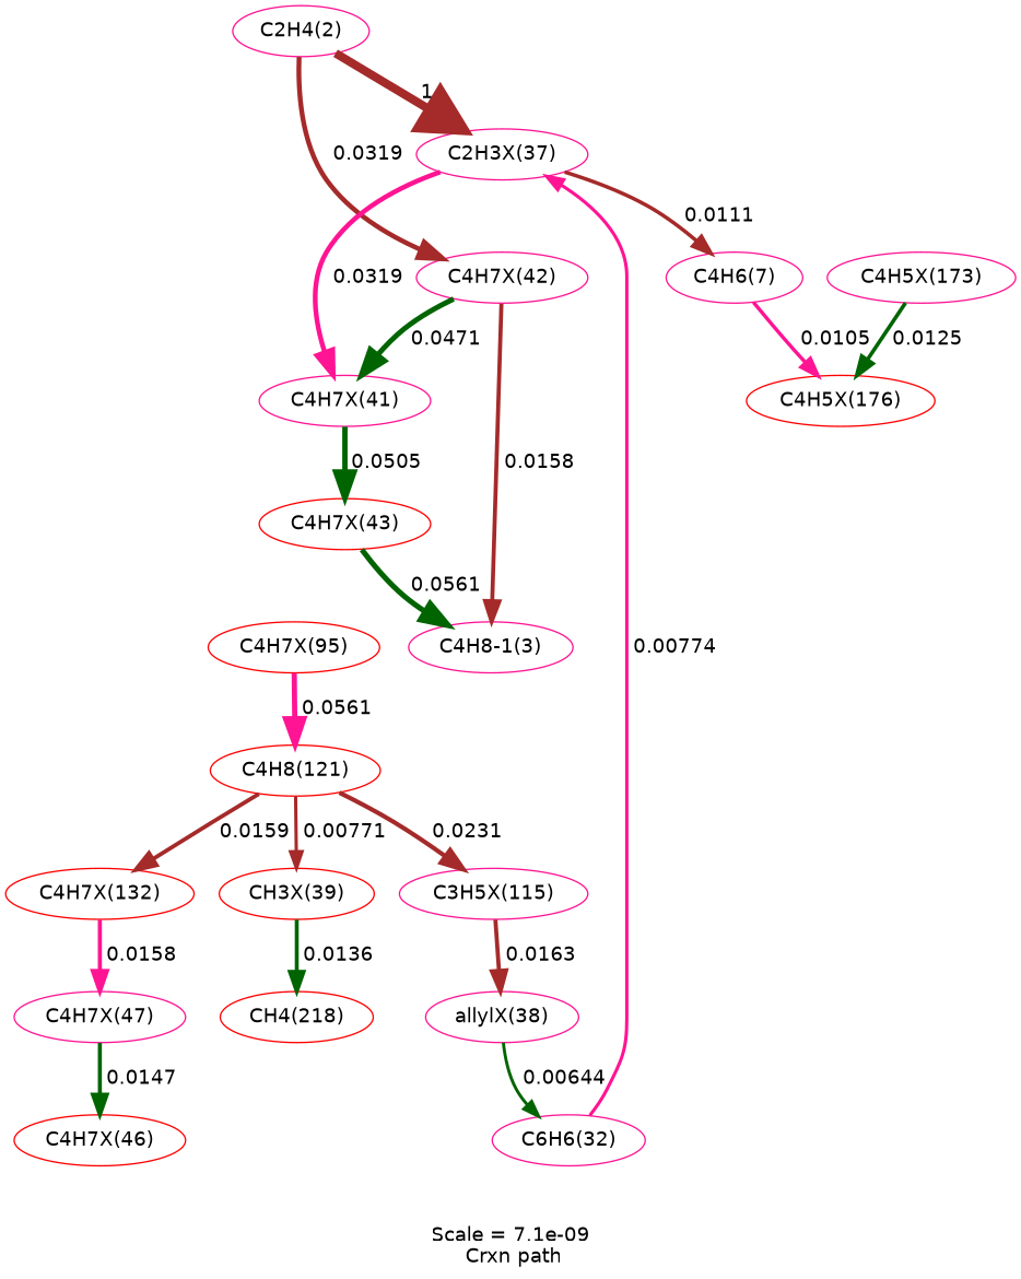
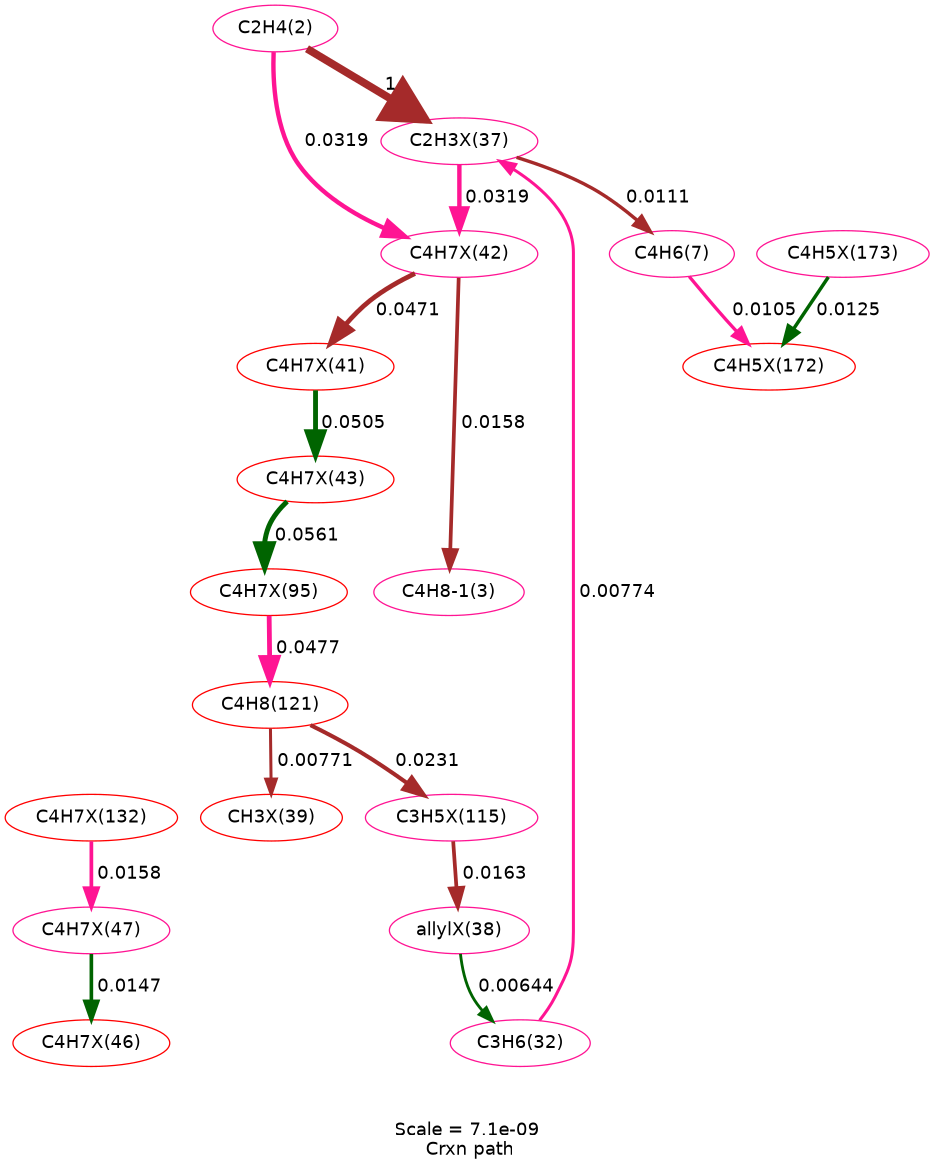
  digraph {
    fontname=Helvetica
    label="Scale = 7.1e-09\l Crxn path"
    node [color=deeppink fontname=Helvetica]
    edge [arrowsize=1.7 color=brown fontname=Helvetica style="setlinewidth(2.87)"]
    n1 [label="C2H4(2)"]
    n2 [label="C2H3X(37)"]
    n3 [label="C4H7X(42)"]
    n4 [label="C4H6(7)"]
    n5 [label="C4H8-1(3)"]
-   n6 [label="C4H7X(41)"]
-   n7 [color=red label="C4H5X(176)"]
+   n6 [color=red label="C4H7X(41)"]
+   n7 [color=red label="C4H5X(172)"]
    n8 [color=red label="C4H7X(43)"]
    n9 [label="C4H5X(173)"]
-   n10 [label="C6H6(32)"]
+   n10 [label="C3H6(32)"]
    n11 [color=red label="C4H7X(95)"]
    n12 [color=red label="C4H8(121)"]
    n13 [color=red label="C4H7X(132)"]
    n14 [color=red label="CH3X(39)"]
    n15 [label="C3H5X(115)"]
    n16 [label="C4H7X(47)"]
-   n17 [color=red label="CH4(218)"]
    n18 [label="allylX(38)"]
    n19 [color=red label="C4H7X(46)"]
    n1 -> n2 [arrowsize=3 label=" 1" style="setlinewidth(6)"]
-   n1 -> n3 [label=" 0.0319" style="setlinewidth(3.4)"]
-   n2 -> n6 [color=deeppink label=" 0.0319" style="setlinewidth(3.4)"]
+   n1 -> n3 [color=deeppink label=" 0.0319" style="setlinewidth(3.4)"]
+   n2 -> n3 [color=deeppink label=" 0.0319" style="setlinewidth(3.4)"]
    n2 -> n4 [arrowsize=1.32 label=" 0.0111" style="setlinewidth(2.64)"]
    n3 -> n5 [arrowsize=1.43 label=" 0.0158"]
-   n3 -> n6 [arrowsize=1.85 color=darkgreen label=" 0.0471" style="setlinewidth(3.69)"]
+   n3 -> n6 [arrowsize=1.85 label=" 0.0471" style="setlinewidth(3.69)"]
    n4 -> n7 [arrowsize=1.28 color=deeppink label=" 0.0105" style="setlinewidth(2.56)"]
    n6 -> n8 [arrowsize=1.87 color=darkgreen label=" 0.0505" style="setlinewidth(3.75)"]
-   n8 -> n5 [arrowsize=1.91 color=darkgreen label=" 0.0561" style="setlinewidth(3.83)"]
+   n8 -> n11 [arrowsize=1.91 color=darkgreen label=" 0.0561" style="setlinewidth(3.83)"]
    n9 -> n7 [arrowsize=1.35 color=darkgreen label=" 0.0125" style="setlinewidth(2.69)"]
    n10 -> n2 [arrowsize=1.17 color=deeppink label=" 0.00774" style="setlinewidth(2.33)"]
-   n11 -> n12 [arrowsize=1.85 color=deeppink label=" 0.0561" style="setlinewidth(3.7)"]
-   n12 -> n13 [arrowsize=1.44 label=" 0.0159"]
+   n11 -> n12 [arrowsize=1.85 color=deeppink label=" 0.0477" style="setlinewidth(3.7)"]
    n12 -> n14 [arrowsize=1.16 label=" 0.00771" style="setlinewidth(2.33)"]
    n12 -> n15 [arrowsize=1.58 label=" 0.0231" style="setlinewidth(3.16)"]
    n13 -> n16 [arrowsize=1.44 color=deeppink label=" 0.0158"]
-   n14 -> n17 [arrowsize=1.38 color=darkgreen label=" 0.0136" style="setlinewidth(2.76)"]
    n15 -> n18 [arrowsize=1.45 label=" 0.0163" style="setlinewidth(2.89)"]
    n16 -> n19 [arrowsize=1.41 color=darkgreen label=" 0.0147" style="setlinewidth(2.81)"]
    n18 -> n10 [arrowsize=1.1 color=darkgreen label=" 0.00644" style="setlinewidth(2.19)"]
  }
